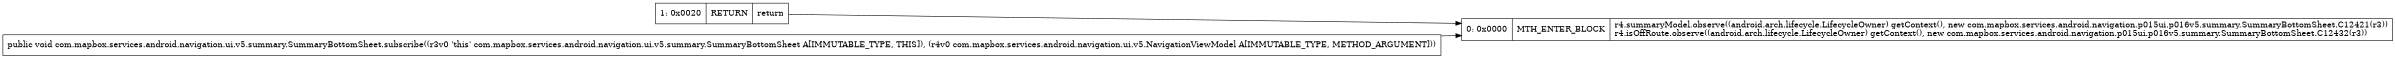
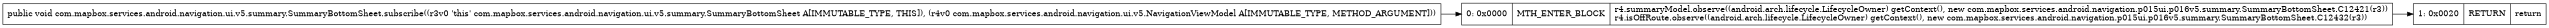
  digraph {
    rankdir=LR
    node [shape=record]
    n1 [label="{0\:\ 0x0000|MTH_ENTER_BLOCK\l|r4.summaryModel.observe((android.arch.lifecycle.LifecycleOwner) getContext(), new com.mapbox.services.android.navigation.p015ui.p016v5.summary.SummaryBottomSheet.C12421(r3))\lr4.isOffRoute.observe((android.arch.lifecycle.LifecycleOwner) getContext(), new com.mapbox.services.android.navigation.p015ui.p016v5.summary.SummaryBottomSheet.C12432(r3))\l}"]
    n2 [label="{1\:\ 0x0020|RETURN\l|return\l}"]
    n3 [label="{public void com.mapbox.services.android.navigation.ui.v5.summary.SummaryBottomSheet.subscribe((r3v0 'this' com.mapbox.services.android.navigation.ui.v5.summary.SummaryBottomSheet A[IMMUTABLE_TYPE, THIS]), (r4v0 com.mapbox.services.android.navigation.ui.v5.NavigationViewModel A[IMMUTABLE_TYPE, METHOD_ARGUMENT])) }"]
-   n2 -> n1
+   n1 -> n2
    n3 -> n1
  }
